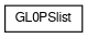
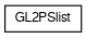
  digraph {
    rankdir=LR
-   n1 [color=black fillcolor=white fontname=FreeSans fontsize=10 height=0.2 label=GL0PSlist shape=record style=filled width=0.4]
+   n1 [color=black fillcolor=white fontname=FreeSans fontsize=10 height=0.2 label=GL2PSlist shape=record style=filled width=0.4]
  }
